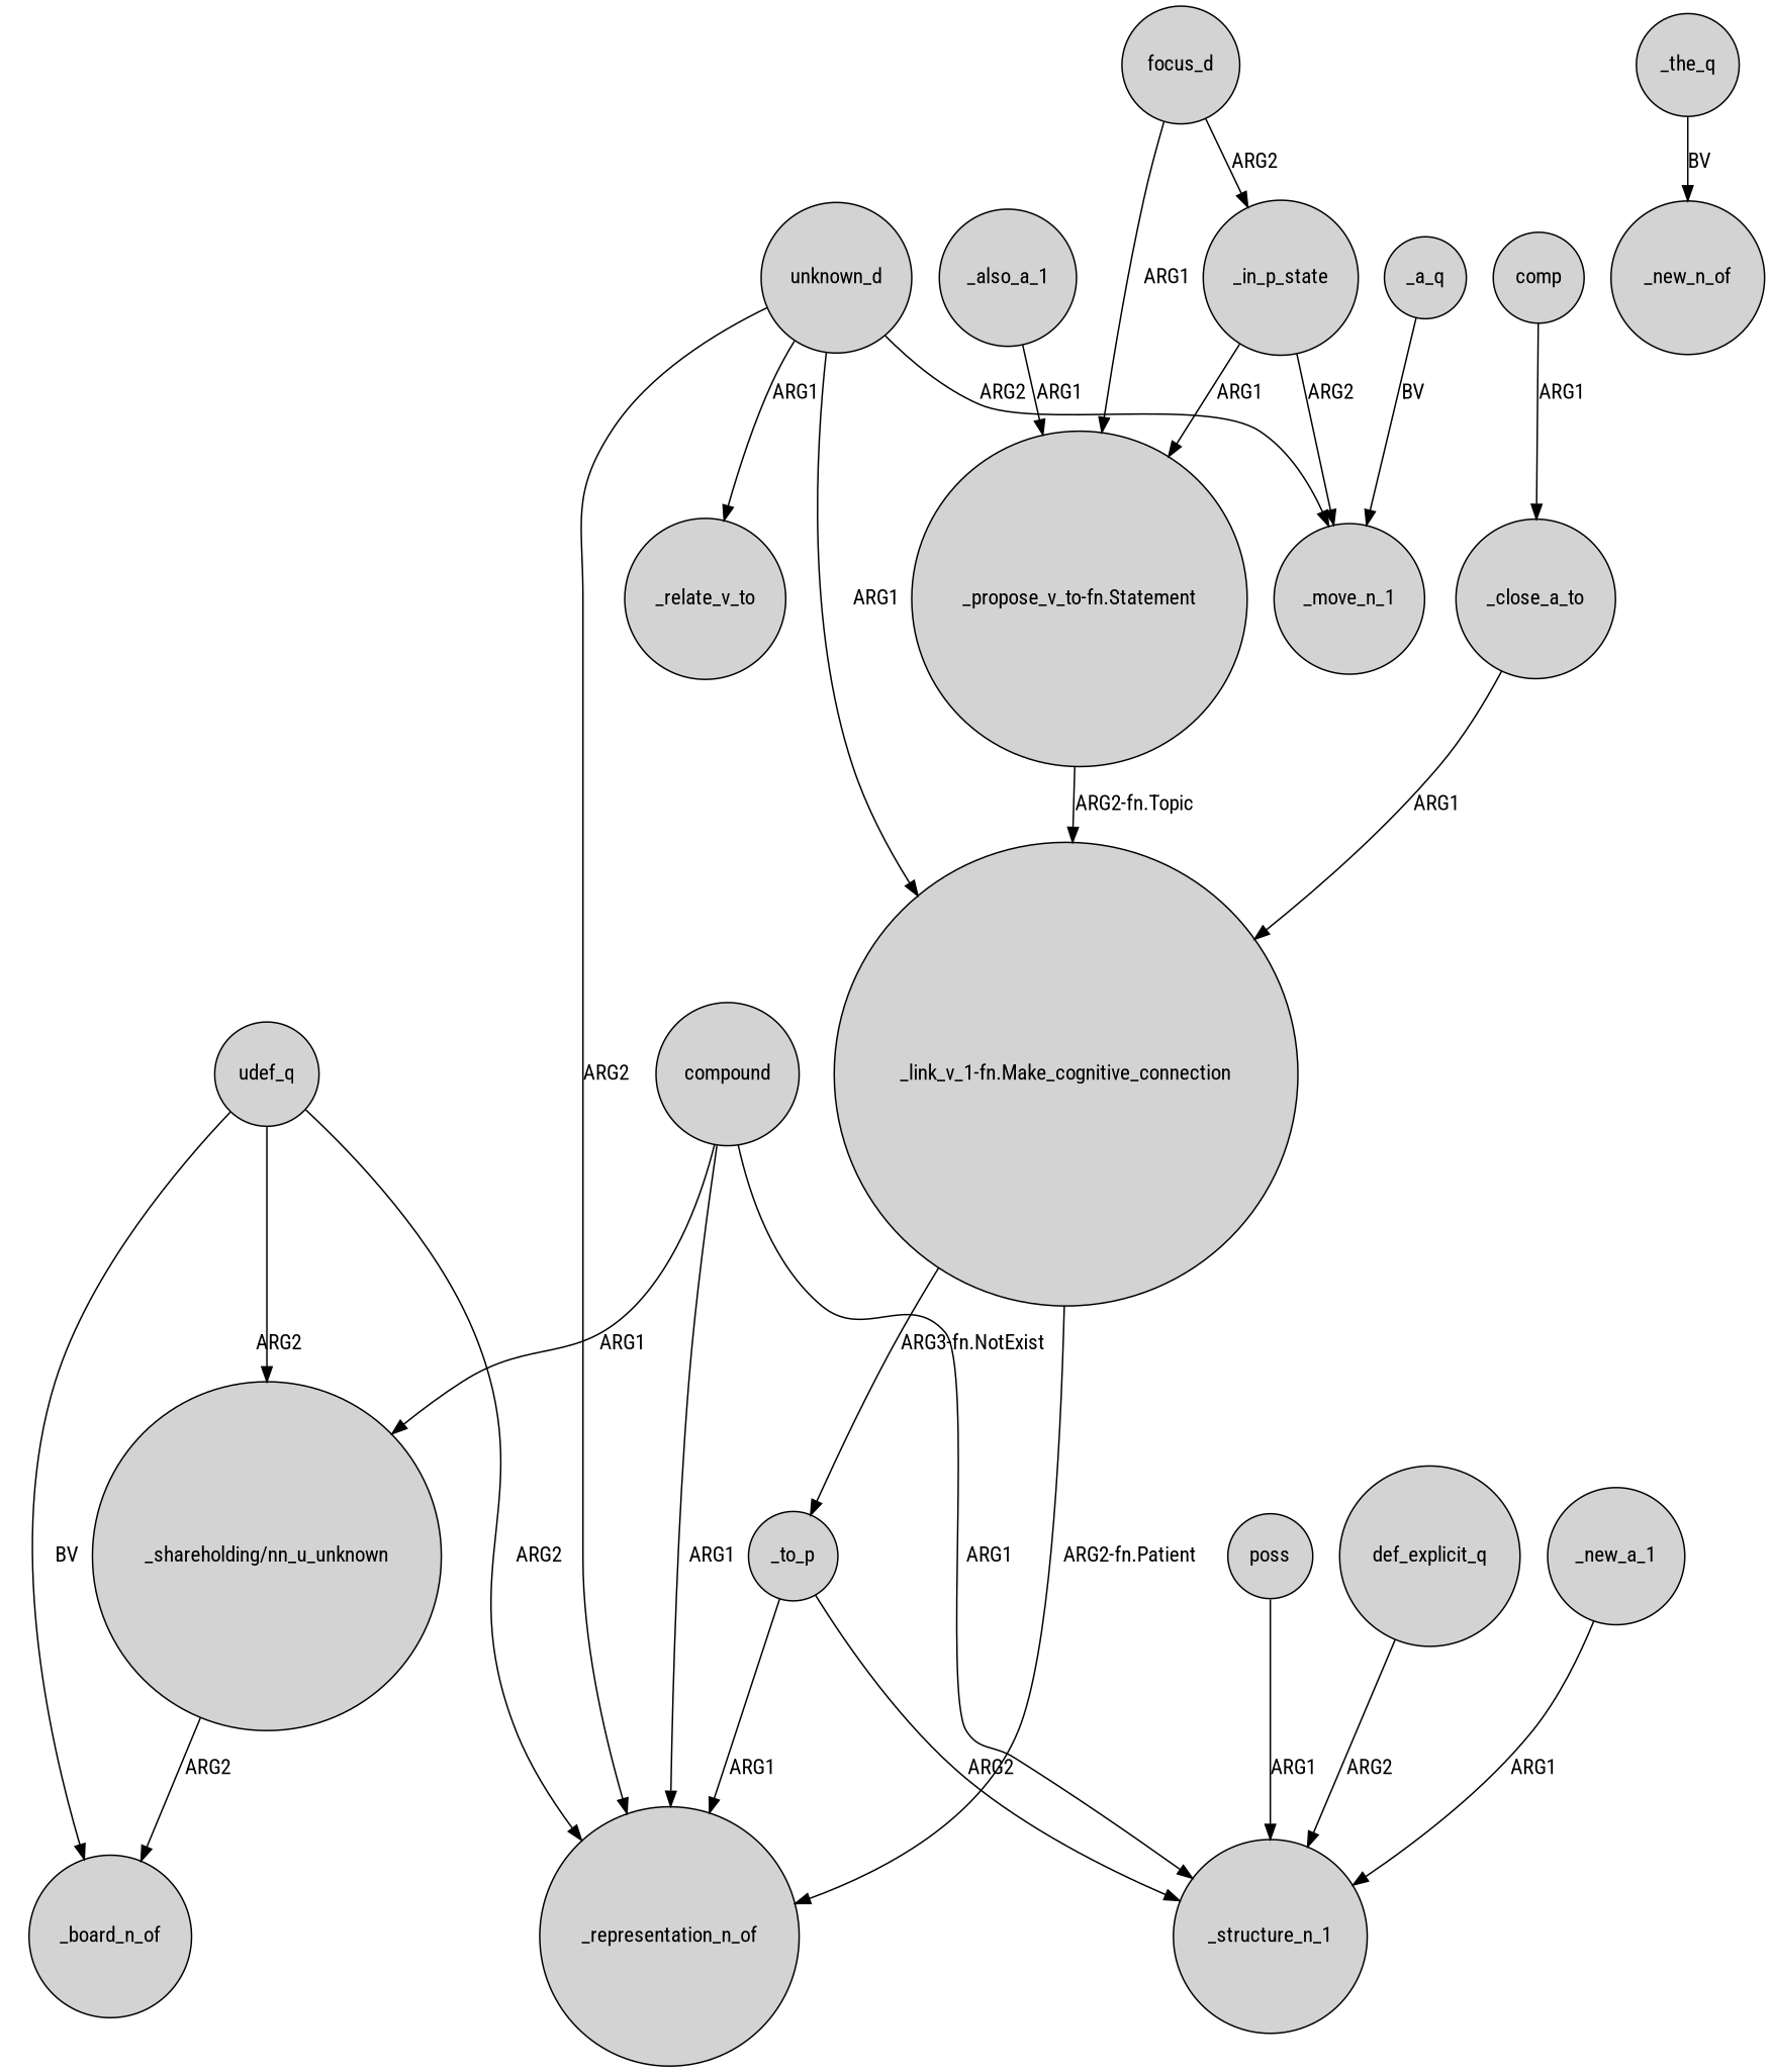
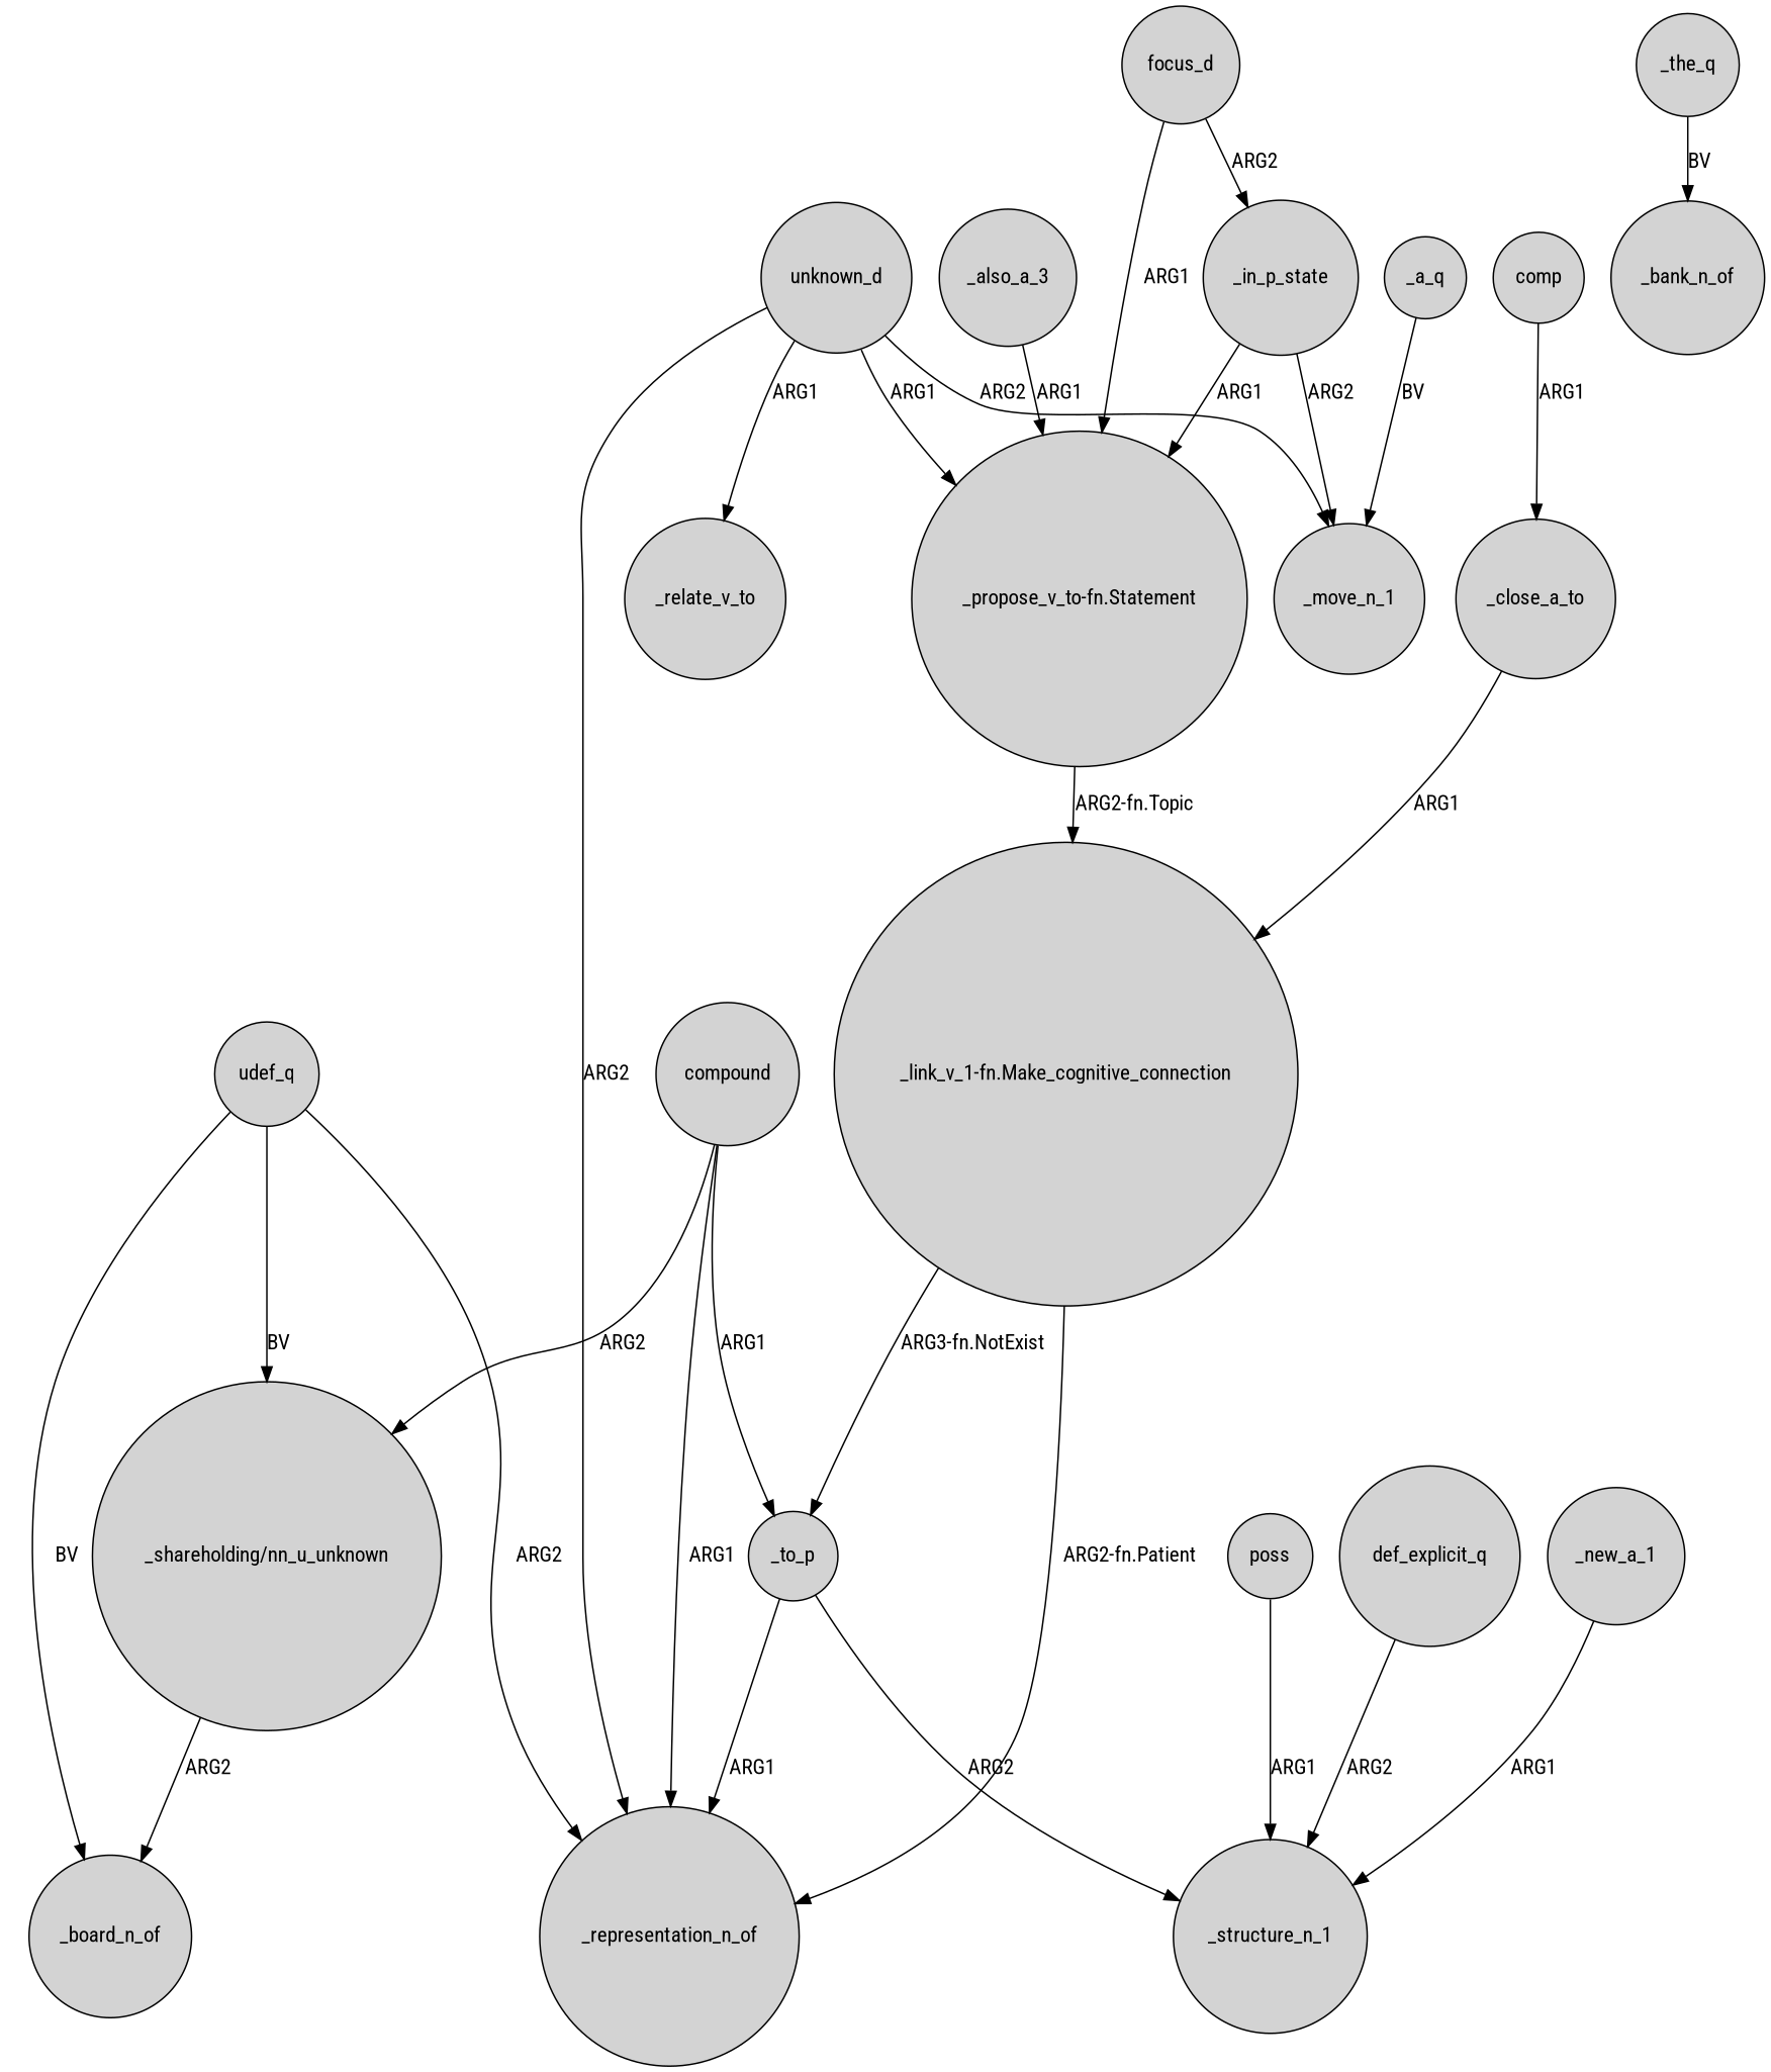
  digraph {
    fontname="Roboto Condensed"
    node [fontname="Roboto Condensed" shape=circle style=filled]
    edge [fontname="Roboto Condensed"]
    compound
    "_shareholding/nn_u_unknown"
    _structure_n_1
    _representation_n_of
    _board_n_of
    "_propose_v_to-fn.Statement"
    "_link_v_1-fn.Make_cognitive_connection"
    _to_p
    poss
    comp
    _close_a_to
    n12 [label=unknown_d]
    _relate_v_to
    _move_n_1
    focus_d
    _in_p_state
    udef_q
    _the_q
-   _bank_n_of [label=_new_n_of]
+   _bank_n_of
    def_explicit_q
    _a_q
-   _also_a_1
+   _also_a_1 [label=_also_a_3]
    _new_a_1
-   compound -> "_shareholding/nn_u_unknown" [label=ARG1]
-   compound -> _structure_n_1 [label=ARG1]
+   compound -> "_shareholding/nn_u_unknown" [label=ARG2]
+   compound -> _to_p [label=ARG1]
    compound -> _representation_n_of [label=ARG1]
    "_shareholding/nn_u_unknown" -> _board_n_of [label=ARG2]
    "_propose_v_to-fn.Statement" -> "_link_v_1-fn.Make_cognitive_connection" [label="ARG2-fn.Topic"]
    "_link_v_1-fn.Make_cognitive_connection" -> _representation_n_of [label="ARG2-fn.Patient"]
    "_link_v_1-fn.Make_cognitive_connection" -> _to_p [label="ARG3-fn.NotExist"]
    _to_p -> _structure_n_1 [label=ARG2]
    _to_p -> _representation_n_of [label=ARG1]
    poss -> _structure_n_1 [label=ARG1]
    comp -> _close_a_to [label=ARG1]
    _close_a_to -> "_link_v_1-fn.Make_cognitive_connection" [label=ARG1]
    n12 -> _representation_n_of [label=ARG2]
-   n12 -> "_link_v_1-fn.Make_cognitive_connection" [label=ARG1]
+   n12 -> "_propose_v_to-fn.Statement" [label=ARG1]
    n12 -> _relate_v_to [label=ARG1]
    n12 -> _move_n_1 [label=ARG2]
    focus_d -> "_propose_v_to-fn.Statement" [label=ARG1]
    focus_d -> _in_p_state [label=ARG2]
    _in_p_state -> "_propose_v_to-fn.Statement" [label=ARG1]
    _in_p_state -> _move_n_1 [label=ARG2]
-   udef_q -> "_shareholding/nn_u_unknown" [label=ARG2]
+   udef_q -> "_shareholding/nn_u_unknown" [label=BV]
    udef_q -> _representation_n_of [label=ARG2]
    udef_q -> _board_n_of [label=BV]
    _the_q -> _bank_n_of [label=BV]
    def_explicit_q -> _structure_n_1 [label=ARG2]
    _a_q -> _move_n_1 [label=BV]
    _also_a_1 -> "_propose_v_to-fn.Statement" [label=ARG1]
    _new_a_1 -> _structure_n_1 [label=ARG1]
  }
